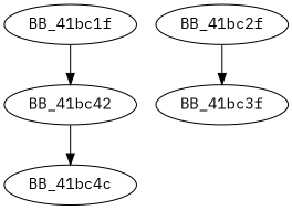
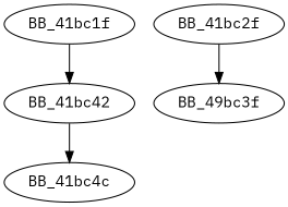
  digraph {
    fontname="IBM Plex Mono"
    node [fontname="IBM Plex Mono"]
    edge [fontname="IBM Plex Mono"]
    BB_41bc1f
    BB_41bc42
    BB_41bc2f
-   BB_41bc3f
+   BB_41bc3f [label=BB_49bc3f]
    BB_41bc4c
    BB_41bc1f -> BB_41bc42
    BB_41bc42 -> BB_41bc4c
    BB_41bc2f -> BB_41bc3f
  }
